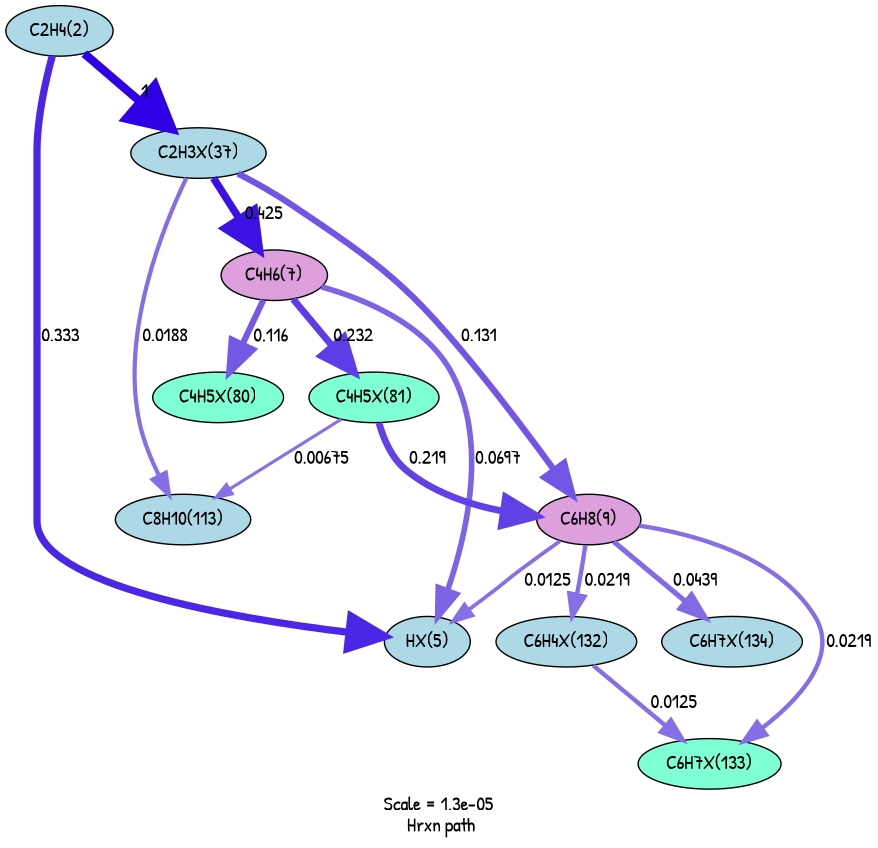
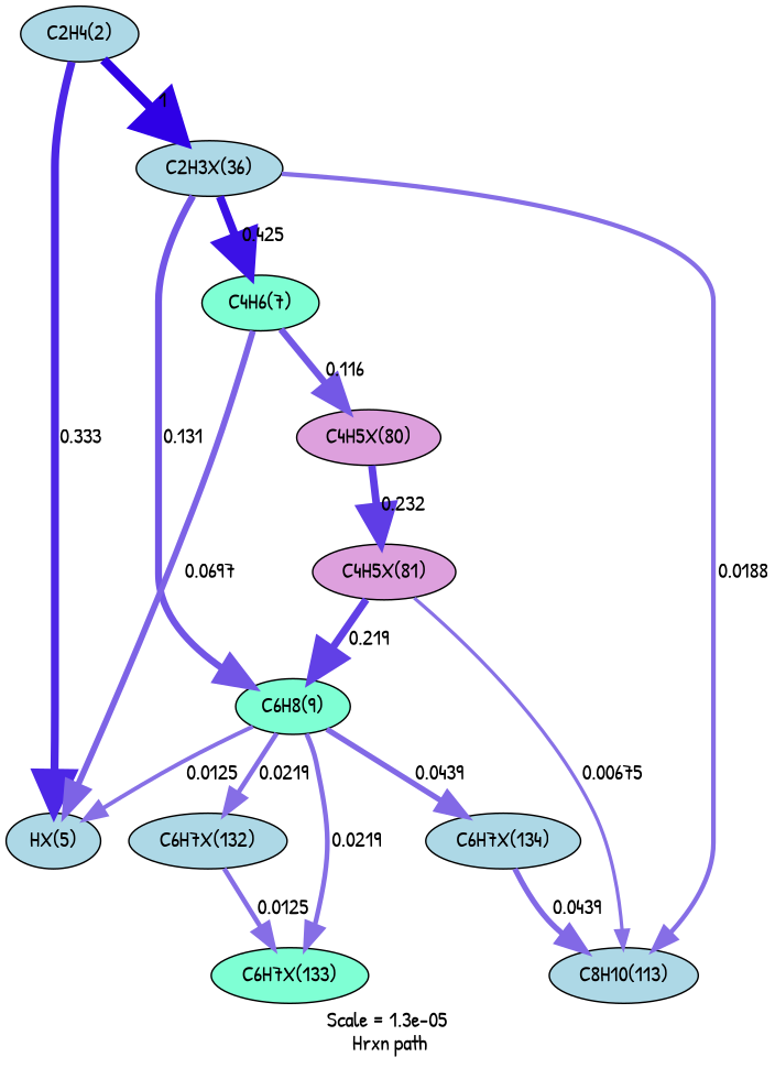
  digraph {
    fontname="Patrick Hand"
    label="Scale = 1.3e-05\l Hrxn path"
    node [fillcolor=lightblue fontname="Patrick Hand" style=filled]
    edge [arrowsize=1.56 color="0.7, 0.522, 0.9" fontname="Patrick Hand" style="setlinewidth(3.12)"]
    n1 [label="C2H4(2)"]
    n2 [label="HX(5)"]
-   n3 [label="C2H3X(37)"]
-   n4 [fillcolor=plum label="C4H6(7)"]
-   n5 [fillcolor=plum label="C6H8(9)"]
+   n3 [label="C2H3X(36)"]
+   n4 [fillcolor=aquamarine label="C4H6(7)"]
+   n5 [fillcolor=aquamarine label="C6H8(9)"]
    n6 [label="C8H10(113)"]
-   n7 [fillcolor=aquamarine label="C4H5X(81)"]
-   n8 [fillcolor=aquamarine label="C4H5X(80)"]
+   n7 [fillcolor=plum label="C4H5X(81)"]
+   n8 [fillcolor=plum label="C4H5X(80)"]
    n9 [label="C6H7X(134)"]
    n10 [fillcolor=aquamarine label="C6H7X(133)"]
-   n11 [label="C6H4X(132)"]
+   n11 [label="C6H7X(132)"]
    n1 -> n2 [arrowsize=2.59 color="0.7, 0.833, 0.9" label=" 0.333" style="setlinewidth(5.17)"]
    n1 -> n3 [arrowsize=3 color="0.7, 1.5, 0.9" label=" 1" style="setlinewidth(6)"]
    n3 -> n4 [arrowsize=2.68 color="0.7, 0.925, 0.9" label=" 0.425" style="setlinewidth(5.35)"]
    n3 -> n5 [arrowsize=2.23 color="0.7, 0.631, 0.9" label=" 0.131" style="setlinewidth(4.47)"]
    n3 -> n6 [arrowsize=1.5 color="0.7, 0.519, 0.9" label=" 0.0188" style="setlinewidth(3)"]
    n4 -> n2 [arrowsize=1.99 color="0.7, 0.57, 0.9" label=" 0.0697" style="setlinewidth(3.99)"]
-   n4 -> n7 [arrowsize=2.45 color="0.7, 0.732, 0.9" label=" 0.232" style="setlinewidth(4.9)"]
+   n8 -> n7 [arrowsize=2.45 color="0.7, 0.732, 0.9" label=" 0.232" style="setlinewidth(4.9)"]
    n4 -> n8 [arrowsize=2.19 color="0.7, 0.616, 0.9" label=" 0.116" style="setlinewidth(4.37)"]
    n5 -> n2 [arrowsize=1.35 color="0.7, 0.513, 0.9" label=" 0.0125" style="setlinewidth(2.69)"]
    n5 -> n9 [arrowsize=1.82 color="0.7, 0.544, 0.9" label=" 0.0439" style="setlinewidth(3.64)"]
    n5 -> n10 [label=" 0.0219"]
    n5 -> n11 [label=" 0.0219"]
    n7 -> n5 [arrowsize=2.43 color="0.7, 0.719, 0.9" label=" 0.219" style="setlinewidth(4.85)"]
    n7 -> n6 [arrowsize=1.11 color="0.7, 0.507, 0.9" label=" 0.00675" style="setlinewidth(2.23)"]
+   n9 -> n6 [arrowsize=1.82 color="0.7, 0.544, 0.9" label=" 0.0439" style="setlinewidth(3.64)"]
    n11 -> n10 [label=" 0.0125"]
  }
